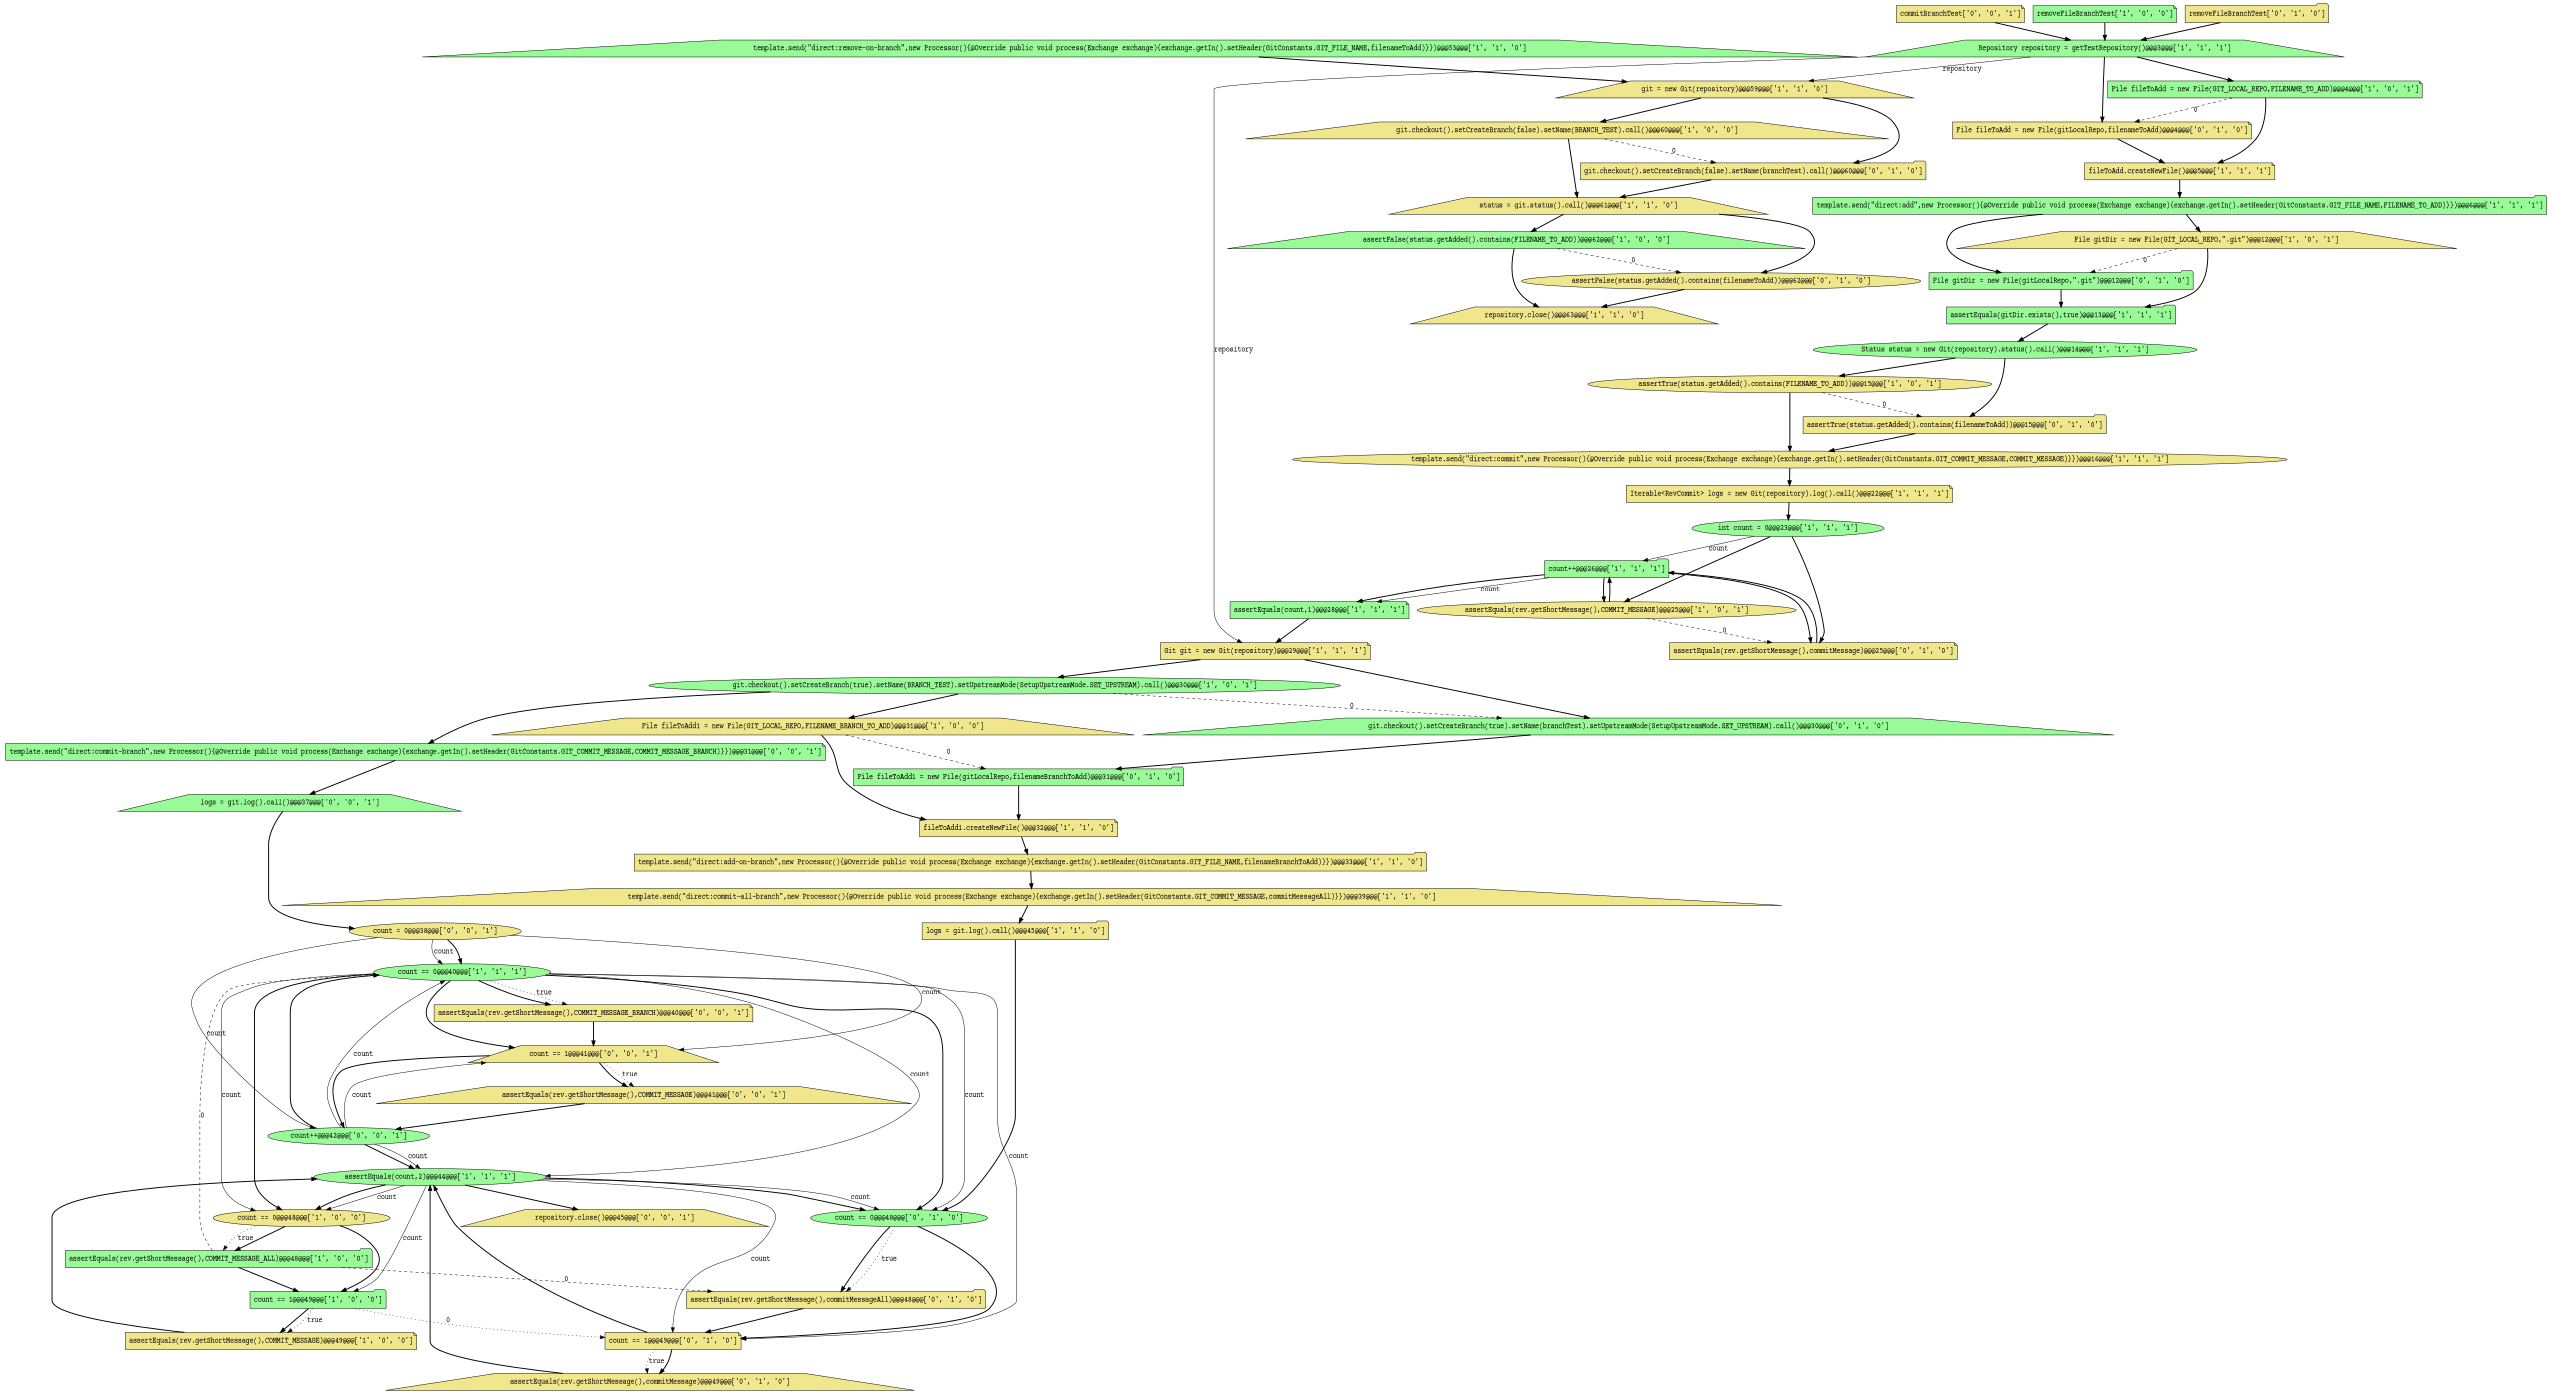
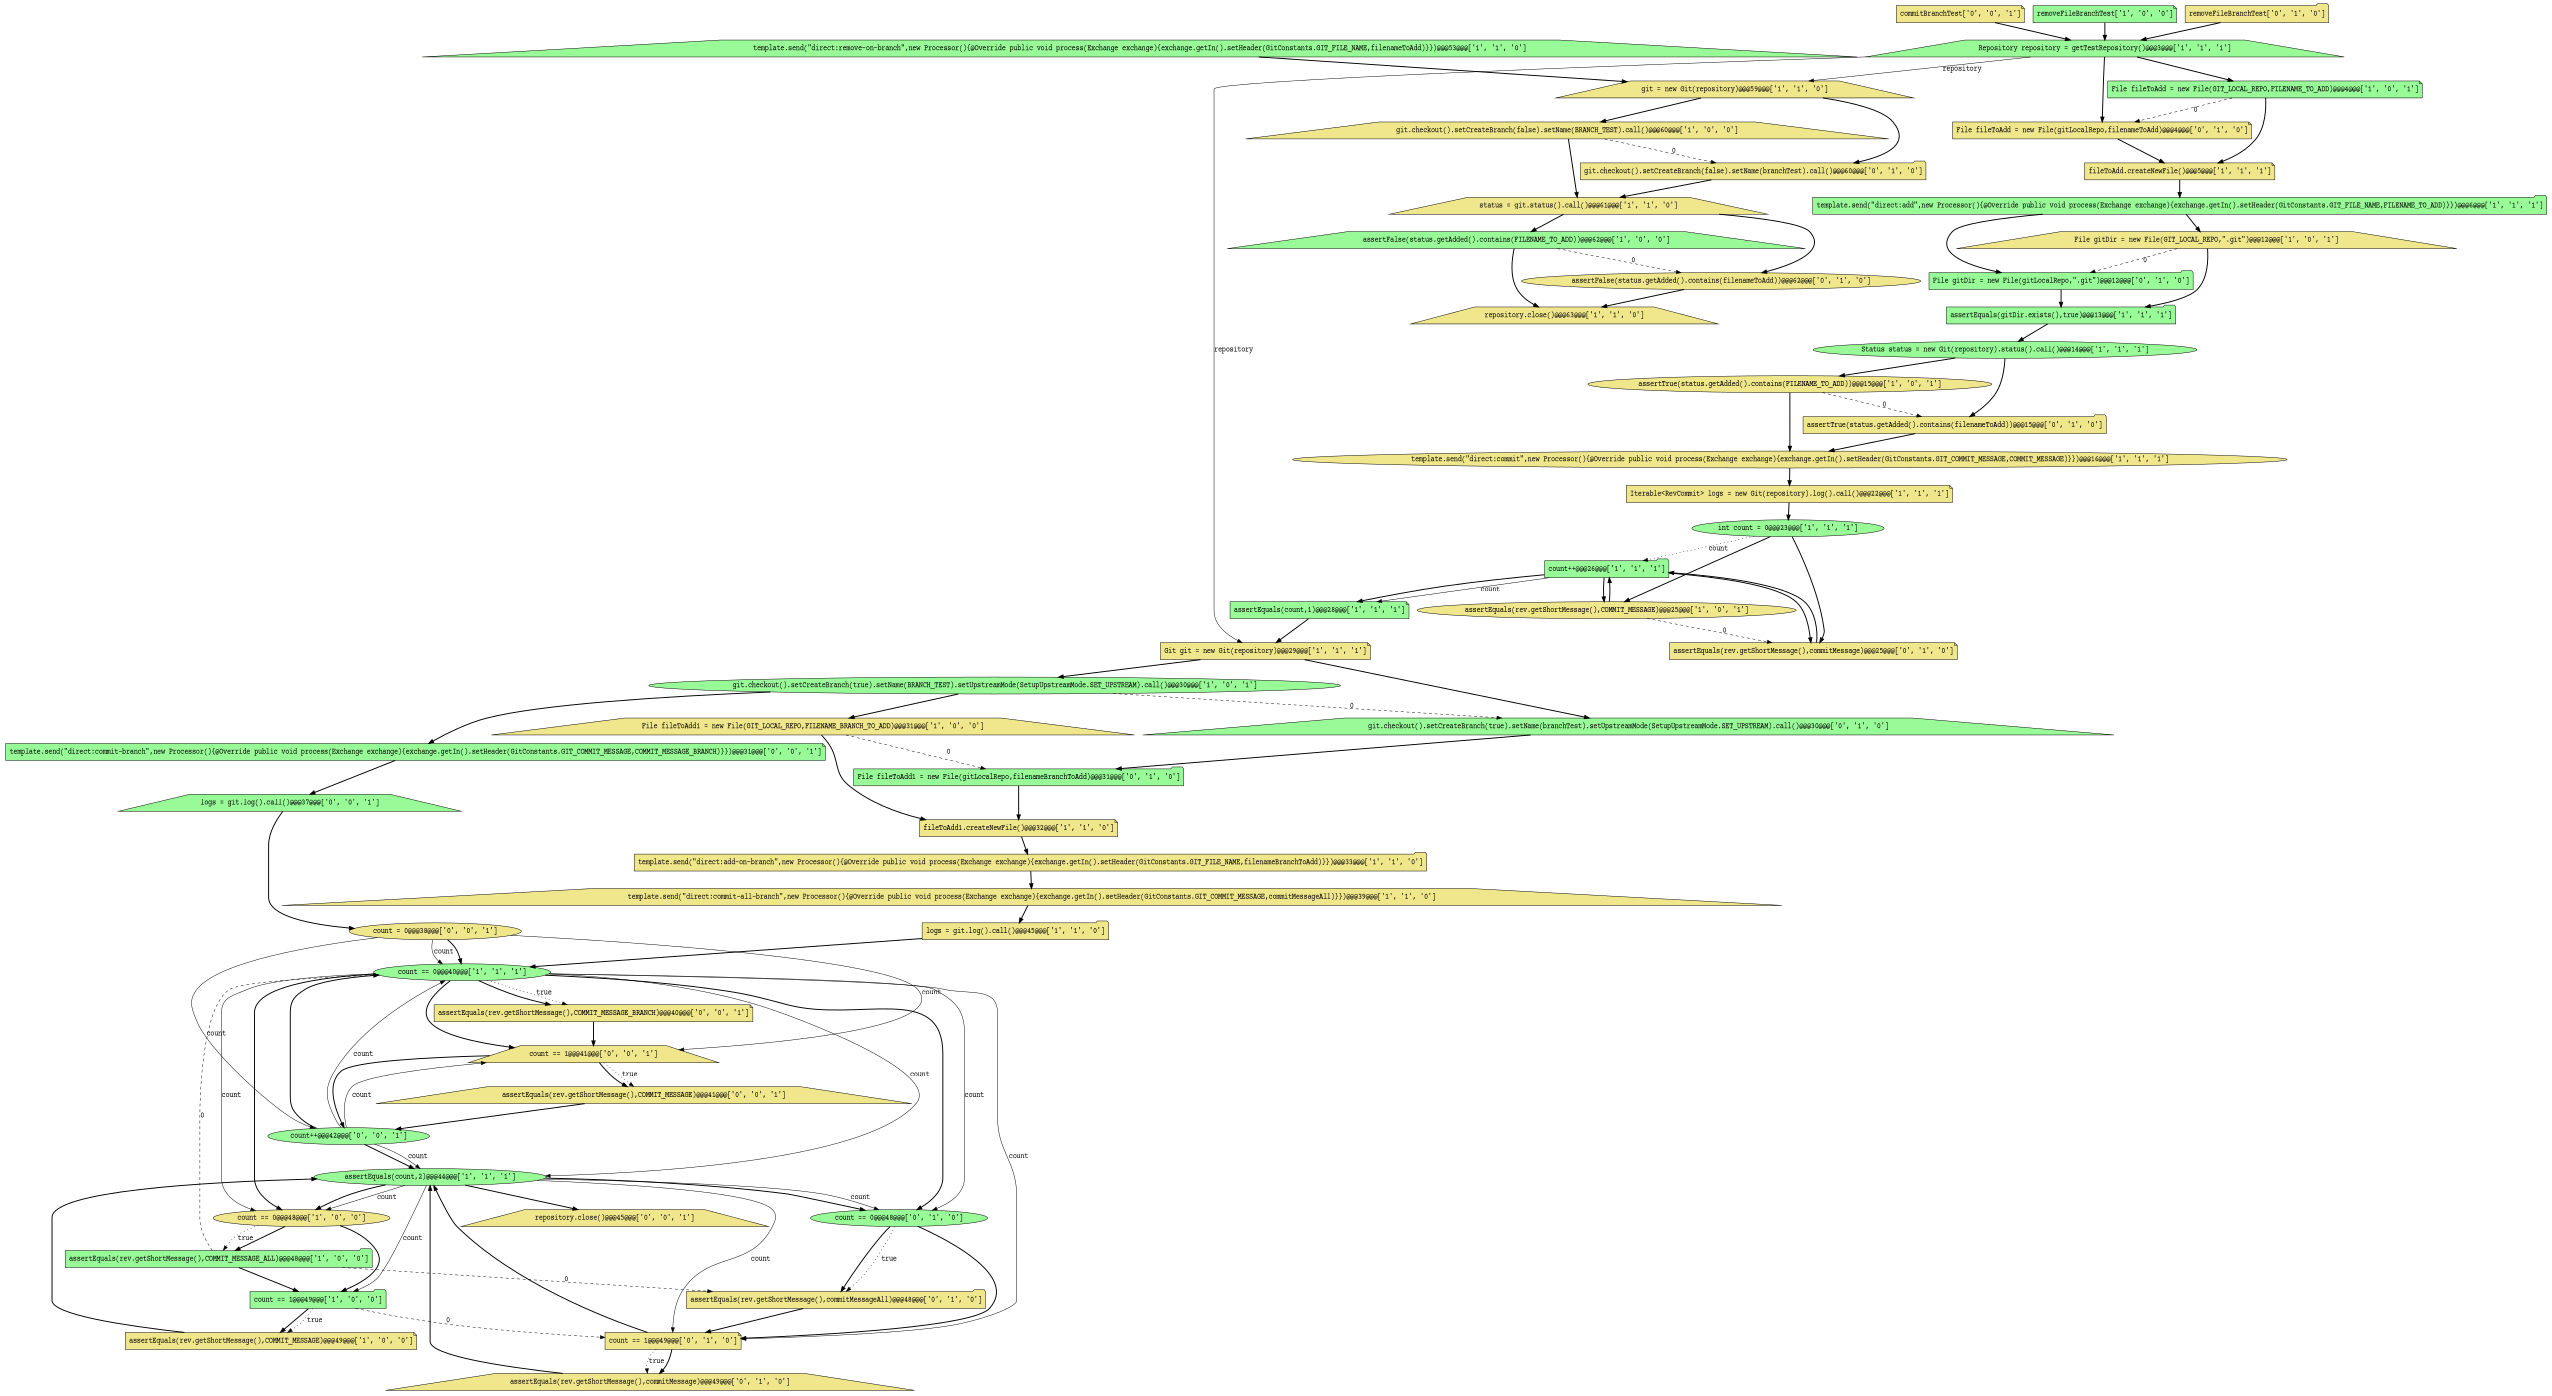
  digraph {
    fontname="Courier Prime"
    node [fillcolor=khaki fontname="Courier Prime" shape=trapezium style=filled]
    edge [fontname="Courier Prime" style=bold]
    n1 [label="fileToAdd.createNewFile()@@@5@@@['1', '1', '1']" shape=note]
    n2 [fillcolor=palegreen label="template.send(\"direct:add\",new Processor(){@Override public void process(Exchange exchange){exchange.getIn().setHeader(GitConstants.GIT_FILE_NAME,FILENAME_TO_ADD)}})@@@6@@@['1', '1', '1']" shape=folder]
    n3 [fillcolor=palegreen label="File gitDir = new File(gitLocalRepo,\".git\")@@@12@@@['0', '1', '0']" shape=folder]
    n4 [label="File gitDir = new File(GIT_LOCAL_REPO,\".git\")@@@12@@@['1', '0', '1']"]
    n5 [fillcolor=palegreen label="File fileToAdd1 = new File(gitLocalRepo,filenameBranchToAdd)@@@31@@@['0', '1', '0']" shape=folder]
    n6 [label="fileToAdd1.createNewFile()@@@32@@@['1', '1', '0']" shape=note]
    n7 [label="template.send(\"direct:add-on-branch\",new Processor(){@Override public void process(Exchange exchange){exchange.getIn().setHeader(GitConstants.GIT_FILE_NAME,filenameBranchToAdd)}})@@@33@@@['1', '1', '0']" shape=folder]
    n8 [label="count == 1@@@41@@@['0', '0', '1']"]
    n9 [label="assertEquals(rev.getShortMessage(),COMMIT_MESSAGE)@@@41@@@['0', '0', '1']"]
    n10 [fillcolor=palegreen label="count++@@@42@@@['0', '0', '1']" shape=ellipse]
    n11 [fillcolor=palegreen label="assertEquals(count,2)@@@44@@@['1', '1', '1']" shape=ellipse]
    n12 [fillcolor=palegreen label="count == 0@@@40@@@['1', '1', '1']" shape=ellipse]
    n13 [label="template.send(\"direct:commit-all-branch\",new Processor(){@Override public void process(Exchange exchange){exchange.getIn().setHeader(GitConstants.GIT_COMMIT_MESSAGE,commitMessageAll)}})@@@39@@@['1', '1', '0']"]
    n14 [label="logs = git.log().call()@@@45@@@['1', '1', '0']" shape=folder]
    n15 [fillcolor=palegreen label="assertEquals(count,1)@@@28@@@['1', '1', '1']" shape=note]
    n16 [label="Git git = new Git(repository)@@@29@@@['1', '1', '1']" shape=note]
    n17 [fillcolor=palegreen label="git.checkout().setCreateBranch(true).setName(branchTest).setUpstreamMode(SetupUpstreamMode.SET_UPSTREAM).call()@@@30@@@['0', '1', '0']"]
    n18 [fillcolor=palegreen label="git.checkout().setCreateBranch(true).setName(BRANCH_TEST).setUpstreamMode(SetupUpstreamMode.SET_UPSTREAM).call()@@@30@@@['1', '0', '1']" shape=ellipse]
    n19 [fillcolor=palegreen label="assertEquals(gitDir.exists(),true)@@@13@@@['1', '1', '1']" shape=folder]
    n20 [fillcolor=palegreen label="Status status = new Git(repository).status().call()@@@14@@@['1', '1', '1']" shape=ellipse]
    n21 [label="assertTrue(status.getAdded().contains(FILENAME_TO_ADD))@@@15@@@['1', '0', '1']" shape=ellipse]
    n22 [label="assertTrue(status.getAdded().contains(filenameToAdd))@@@15@@@['0', '1', '0']" shape=folder]
    n23 [fillcolor=palegreen label="count++@@@26@@@['1', '1', '1']" shape=folder]
    n24 [label="assertEquals(rev.getShortMessage(),COMMIT_MESSAGE)@@@25@@@['1', '0', '1']" shape=ellipse]
    n25 [label="assertEquals(rev.getShortMessage(),commitMessage)@@@25@@@['0', '1', '0']" shape=note]
    n26 [fillcolor=palegreen label="logs = git.log().call()@@@37@@@['0', '0', '1']"]
    n27 [label="count = 0@@@38@@@['0', '0', '1']" shape=ellipse]
    n28 [fillcolor=palegreen label="assertFalse(status.getAdded().contains(FILENAME_TO_ADD))@@@62@@@['1', '0', '0']"]
    n29 [label="repository.close()@@@63@@@['1', '1', '0']"]
    n30 [label="assertFalse(status.getAdded().contains(filenameToAdd))@@@62@@@['0', '1', '0']" shape=ellipse]
    n31 [fillcolor=palegreen label="template.send(\"direct:commit-branch\",new Processor(){@Override public void process(Exchange exchange){exchange.getIn().setHeader(GitConstants.GIT_COMMIT_MESSAGE,COMMIT_MESSAGE_BRANCH)}})@@@31@@@['0', '0', '1']" shape=note]
    n32 [label="File fileToAdd1 = new File(GIT_LOCAL_REPO,FILENAME_BRANCH_TO_ADD)@@@31@@@['1', '0', '0']"]
    n33 [label="status = git.status().call()@@@61@@@['1', '1', '0']"]
    n34 [label="assertEquals(rev.getShortMessage(),COMMIT_MESSAGE)@@@49@@@['1', '0', '0']" shape=note]
    n35 [label="count == 1@@@49@@@['0', '1', '0']" shape=note]
    n36 [fillcolor=palegreen label="count == 1@@@49@@@['1', '0', '0']" shape=folder]
    n37 [label="count == 0@@@48@@@['1', '0', '0']" shape=ellipse]
    n38 [fillcolor=palegreen label="count == 0@@@48@@@['0', '1', '0']" shape=ellipse]
    n39 [label="repository.close()@@@45@@@['0', '0', '1']"]
    n40 [label="assertEquals(rev.getShortMessage(),commitMessage)@@@49@@@['0', '1', '0']"]
    n41 [label="File fileToAdd = new File(gitLocalRepo,filenameToAdd)@@@4@@@['0', '1', '0']" shape=note]
    n42 [fillcolor=palegreen label="template.send(\"direct:remove-on-branch\",new Processor(){@Override public void process(Exchange exchange){exchange.getIn().setHeader(GitConstants.GIT_FILE_NAME,filenameToAdd)}})@@@53@@@['1', '1', '0']"]
    n43 [label="git = new Git(repository)@@@59@@@['1', '1', '0']"]
    n44 [label="git.checkout().setCreateBranch(false).setName(BRANCH_TEST).call()@@@60@@@['1', '0', '0']"]
    n45 [label="git.checkout().setCreateBranch(false).setName(branchTest).call()@@@60@@@['0', '1', '0']" shape=folder]
    n46 [fillcolor=palegreen label="int count = 0@@@23@@@['1', '1', '1']" shape=ellipse]
    n47 [label="assertEquals(rev.getShortMessage(),COMMIT_MESSAGE_BRANCH)@@@40@@@['0', '0', '1']" shape=note]
    n48 [fillcolor=palegreen label="assertEquals(rev.getShortMessage(),COMMIT_MESSAGE_ALL)@@@48@@@['1', '0', '0']" shape=folder]
    n49 [label="assertEquals(rev.getShortMessage(),commitMessageAll)@@@48@@@['0', '1', '0']" shape=folder]
    n50 [fillcolor=palegreen label="Repository repository = getTestRepository()@@@3@@@['1', '1', '1']"]
    n51 [fillcolor=palegreen label="File fileToAdd = new File(GIT_LOCAL_REPO,FILENAME_TO_ADD)@@@4@@@['1', '0', '1']" shape=note]
    n52 [label="commitBranchTest['0', '0', '1']" shape=note]
    n53 [label="template.send(\"direct:commit\",new Processor(){@Override public void process(Exchange exchange){exchange.getIn().setHeader(GitConstants.GIT_COMMIT_MESSAGE,COMMIT_MESSAGE)}})@@@16@@@['1', '1', '1']" shape=ellipse]
    n54 [label="Iterable<RevCommit> logs = new Git(repository).log().call()@@@22@@@['1', '1', '1']" shape=note]
    n55 [fillcolor=palegreen label="removeFileBranchTest['1', '0', '0']" shape=note]
    n56 [label="removeFileBranchTest['0', '1', '0']" shape=folder]
    n1 -> n2
    n2 -> n3
    n2 -> n4
    n3 -> n19
    n4 -> n3 [label=0 style=dashed]
    n4 -> n19
    n5 -> n6
    n6 -> n7
    n7 -> n13
    n8 -> n9 [label=true style=dotted]
    n8 -> n9
    n8 -> n10
    n9 -> n10
    n10 -> n8 [label=count style=solid]
    n10 -> n11
    n10 -> n11 [label=count style=solid]
    n10 -> n12
    n10 -> n12 [label=count style=solid]
    n11 -> n35 [label=count style=solid]
    n11 -> n36 [label=count style=solid]
    n11 -> n37
    n11 -> n37 [label=count style=solid]
    n11 -> n38 [label=count style=solid]
    n11 -> n38
    n11 -> n39
    n12 -> n8
    n12 -> n11 [label=count style=solid]
    n12 -> n35 [label=count style=solid]
    n12 -> n37 [label=count style=solid]
    n12 -> n37
    n12 -> n38 [label=count style=solid]
    n12 -> n38
    n12 -> n47 [label=true style=dotted]
    n12 -> n47
    n13 -> n14
-   n14 -> n38
+   n14 -> n12
    n15 -> n16
    n16 -> n17
    n16 -> n18
    n17 -> n5
    n18 -> n17 [label=0 style=dashed]
    n18 -> n31
    n18 -> n32
    n19 -> n20
    n20 -> n21
    n20 -> n22
    n21 -> n22 [label=0 style=dashed]
    n21 -> n53
    n22 -> n53
    n23 -> n15 [label=count style=solid]
    n23 -> n15
    n23 -> n24
    n23 -> n25
    n24 -> n23
    n24 -> n25 [label=0 style=dashed]
    n25 -> n23
    n26 -> n27
    n27 -> n8 [label=count style=solid]
    n27 -> n10 [label=count style=solid]
    n27 -> n12
    n27 -> n12 [label=count style=solid]
    n28 -> n29
    n28 -> n30 [label=0 style=dashed]
    n30 -> n29
    n31 -> n26
    n32 -> n5 [label=0 style=dashed]
    n32 -> n6
    n33 -> n28
    n33 -> n30
    n34 -> n11
    n35 -> n11
    n35 -> n40
    n35 -> n40 [label=true style=dotted]
    n36 -> n34
    n36 -> n34 [label=true style=dotted]
-   n36 -> n35 [label=0 style=dotted]
+   n36 -> n35 [label=0 style=dashed]
    n37 -> n36
    n37 -> n48
    n37 -> n48 [label=true style=dotted]
    n38 -> n35
    n38 -> n49
    n38 -> n49 [label=true style=dotted]
    n40 -> n11
    n41 -> n1
    n42 -> n43
    n43 -> n44
    n43 -> n45
    n44 -> n33
    n44 -> n45 [label=0 style=dashed]
    n45 -> n33
-   n46 -> n23 [label=count style=solid]
+   n46 -> n23 [label=count style=dotted]
    n46 -> n24
    n46 -> n25
    n47 -> n8
    n48 -> n12 [label=0 style=dashed]
    n48 -> n36
    n48 -> n49 [label=0 style=dashed]
    n49 -> n35
    n50 -> n16 [label=repository style=solid]
    n50 -> n41
    n50 -> n43 [label=repository style=solid]
    n50 -> n51
    n51 -> n1
    n51 -> n41 [label=0 style=dashed]
    n52 -> n50
    n53 -> n54
    n54 -> n46
    n55 -> n50
    n56 -> n50
  }
